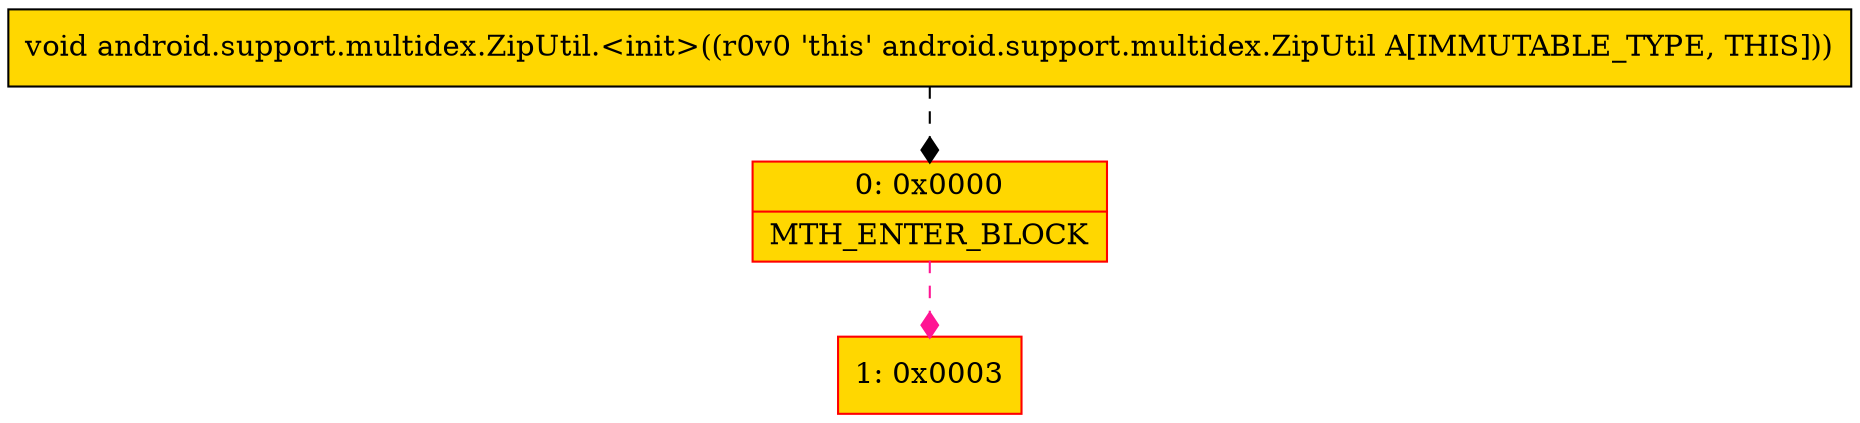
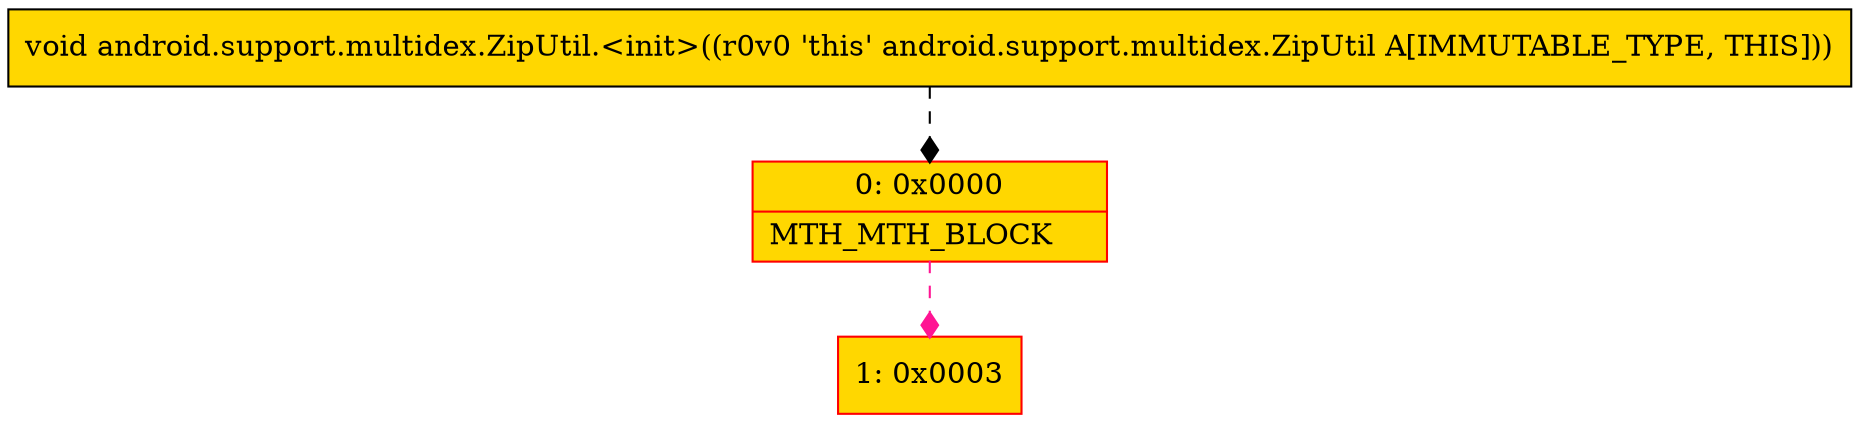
  digraph {
    node [color=red shape=record style=filled fillcolor=gold]
    edge [style=dashed arrowhead=diamond]
-   n1 [label="{0\:\ 0x0000|MTH_ENTER_BLOCK\l}"]
+   n1 [label="{0\:\ 0x0000|MTH_MTH_BLOCK\l}"]
    n2 [label="{1\:\ 0x0003}"]
    n3 [label="{void android.support.multidex.ZipUtil.\<init\>((r0v0 'this' android.support.multidex.ZipUtil A[IMMUTABLE_TYPE, THIS])) }" color=""]
    subgraph cluster_1 {
      label="R(0)"
    }
    n1 -> n2 [color=deeppink]
    n3 -> n1 [color=black]
  }
